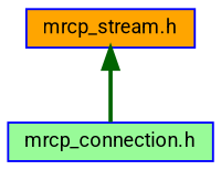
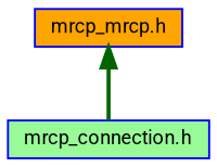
  digraph {
    fontname=Roboto
    node [color=blue fontname=Roboto fontsize=10 shape=record style=filled]
-   n1 [fillcolor=orange fontcolor=black height=0.2 label="mrcp_stream.h" width=0.4]
+   n1 [fillcolor=orange fontcolor=black height=0.2 label="mrcp_mrcp.h" width=0.4]
    n2 [fillcolor=palegreen height=0.2 label="mrcp_connection.h" width=0.4]
    n1 -> n2 [color=darkgreen dir=back fontname=Roboto fontsize=10 labelfontname=Helvetica labelfontsize=10 style=bold]
  }
